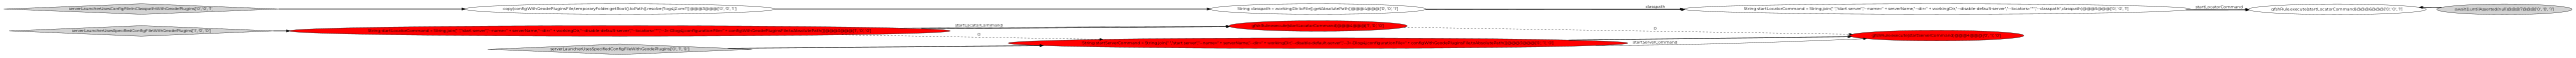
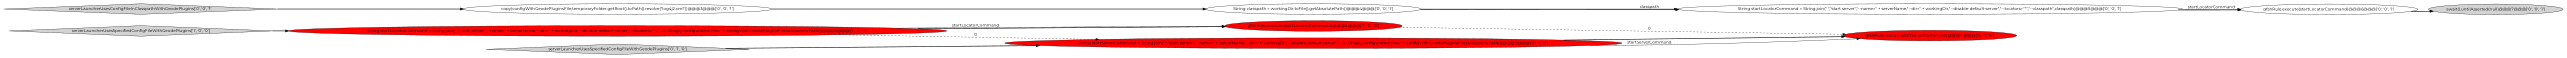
  digraph {
    fontname=Montserrat
    rankdir=LR
    node [fillcolor=lightgray fontname=Montserrat shape=ellipse style=filled]
    edge [fontname=Montserrat style=bold]
    n1 [label="serverLauncherUsesSpecifiedConfigFileWithGeodePlugins['1', '0', '0']" shape=diamond]
    n2 [fillcolor=red label="String startLocatorCommand = String.join(\" \",\"start server\",\"--name=\" + serverName,\"--dir=\" + workingDir,\"--disable-default-server\",\"--locators=\"\"\",\"--J=-Dlog4j.configurationFile=\" + configWithGeodePluginsFile.toAbsolutePath())@@@3@@@['1', '0', '0']"]
    n3 [fillcolor=red label="String startServerCommand = String.join(\" \",\"start server\",\"--name=\" + serverName,\"--dir=\" + workingDir,\"--disable-default-server\",\"--J=-Dlog4j.configurationFile=\" + configWithGeodePluginsFile.toAbsolutePath())@@@3@@@['0', '1', '0']"]
    n4 [fillcolor=red label="gfshRule.execute(startLocatorCommand)@@@4@@@['1', '0', '0']"]
    n5 [fillcolor=red label="gfshRule.execute(startServerCommand)@@@4@@@['0', '1', '0']"]
    n6 [fillcolor=white label="String startLocatorCommand = String.join(\" \",\"start server\",\"--name=\" + serverName,\"--dir=\" + workingDir,\"--disable-default-server\",\"--locators=\"\"\",\"--classpath\",classpath)@@@5@@@['0', '0', '1']"]
    n7 [fillcolor=white label="gfshRule.execute(startLocatorCommand)@@@6@@@['0', '0', '1']"]
    n8 [label="await().untilAsserted(null)@@@7@@@['0', '0', '1']"]
    n9 [fillcolor=white label="String classpath = workingDir.toFile().getAbsolutePath()@@@4@@@['0', '0', '1']"]
    n10 [fillcolor=white label="copy(configWithGeodePluginsFile,temporaryFolder.getRoot().toPath().resolve(\"log4j2.xml\"))@@@3@@@['0', '0', '1']"]
    n11 [label="serverLauncherUsesConfigFileInClasspathWithGeodePlugins['0', '0', '1']" shape=diamond]
    n12 [label="serverLauncherUsesSpecifiedConfigFileWithGeodePlugins['0', '1', '0']" shape=diamond]
    n1 -> n2
    n2 -> n3 [label=0 style=dashed]
    n2 -> n4
    n2 -> n4 [label=startLocatorCommand style=solid]
    n3 -> n5
    n3 -> n5 [label=startServerCommand style=solid]
    n4 -> n5 [label=0 style=dashed]
    n6 -> n7 [label=startLocatorCommand style=solid]
    n6 -> n7
-   n8 -> n7
+   n7 -> n8
    n9 -> n6 [label=classpath style=solid]
    n9 -> n6
    n10 -> n9
    n11 -> n10
    n12 -> n3
  }
